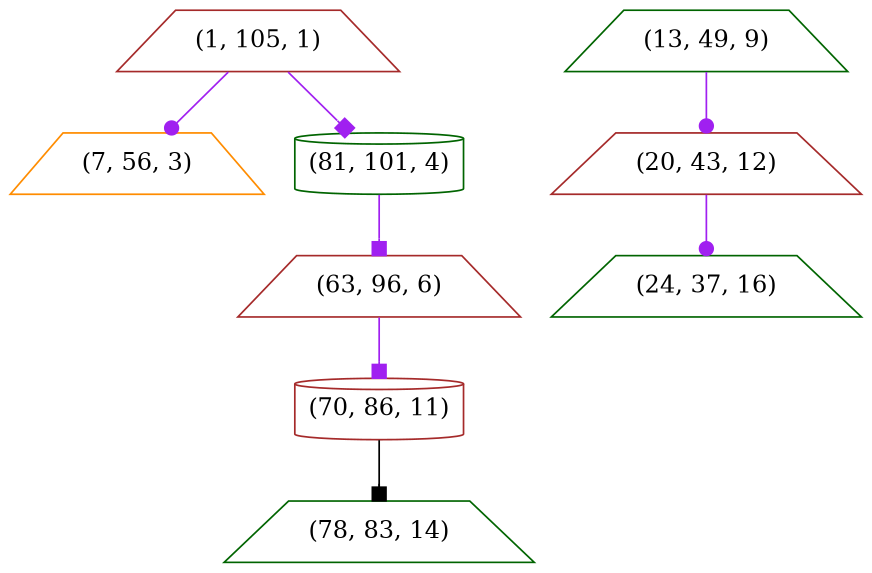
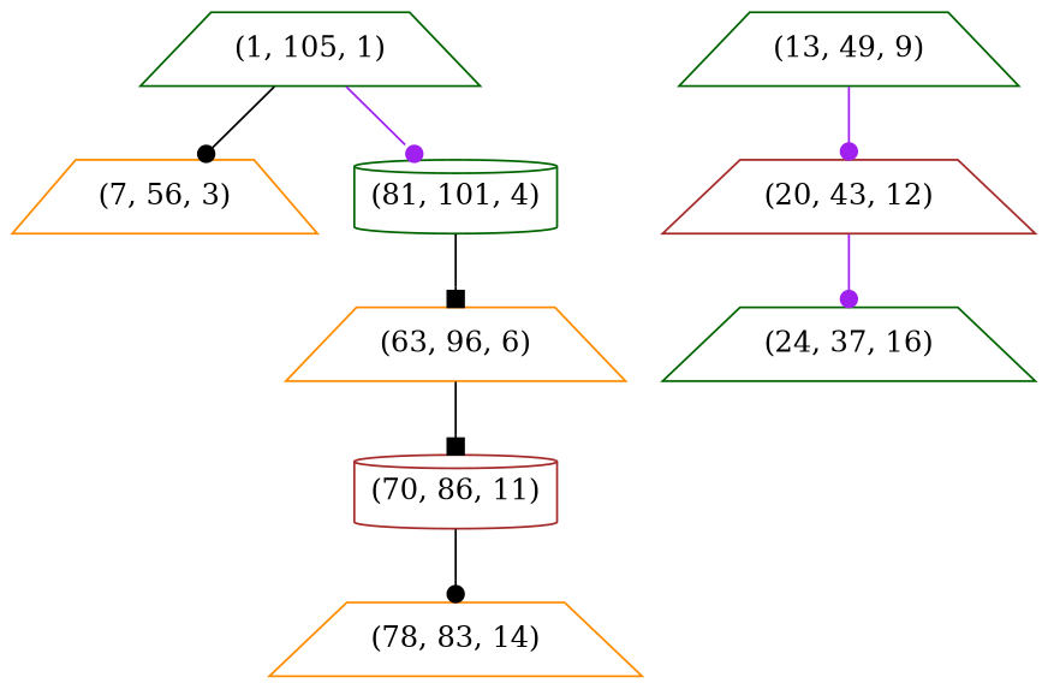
  digraph {
    node [color=darkgreen shape=trapezium]
    edge [arrowhead=dot color=purple]
    "(7, 56, 3)" [color=darkorange]
-   "(1, 105, 1)" [color=brown]
+   "(1, 105, 1)"
    n3 [label="(81, 101, 4)" shape=cylinder]
-   "(63, 96, 6)" [color=brown]
+   "(63, 96, 6)" [color=darkorange]
    "(20, 43, 12)" [color=brown]
    "(13, 49, 9)"
    "(24, 37, 16)"
    n8 [color=brown label="(70, 86, 11)" shape=cylinder]
-   "(78, 83, 14)"
-   "(1, 105, 1)" -> "(7, 56, 3)"
-   "(1, 105, 1)" -> n3 [arrowhead=box]
-   n3 -> "(63, 96, 6)" [arrowhead=box]
-   "(63, 96, 6)" -> n8 [arrowhead=box]
+   "(78, 83, 14)" [color=darkorange]
+   "(1, 105, 1)" -> "(7, 56, 3)" [color=black]
+   "(1, 105, 1)" -> n3
+   n3 -> "(63, 96, 6)" [arrowhead=box color=black]
+   "(63, 96, 6)" -> n8 [arrowhead=box color=black]
    "(20, 43, 12)" -> "(24, 37, 16)"
    "(13, 49, 9)" -> "(20, 43, 12)"
-   n8 -> "(78, 83, 14)" [arrowhead=box color=black]
+   n8 -> "(78, 83, 14)" [color=black]
  }
